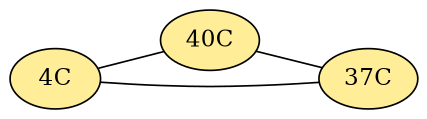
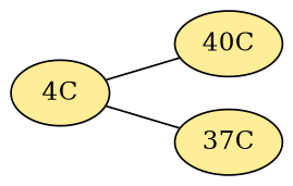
  graph {
    rankdir=LR
    node [fillcolor="#FFED97" style=radial]
    edge [penwidth=1]
    n1 [label="4C"]
    "40C"
    "37C"
    n1 -- "40C"
    n1 -- "37C"
-   "40C" -- "37C"
  }
